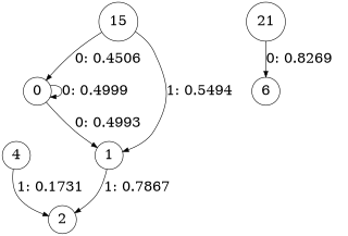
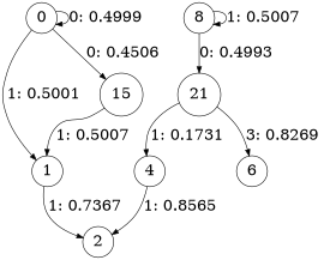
  digraph {
    node [fontsize=24 shape=circle]
    edge [fontsize=24]
    0
    1
    2
    n4 [label=15]
    4
+   8
    n7 [label=21]
    6
    0 -> 0 [label="0: 0.4999   "]
-   0 -> 1 [label="0: 0.4993   "]
-   1 -> 2 [label="1: 0.7867   "]
-   n4 -> 0 [label="0: 0.4506   "]
-   n4 -> 1 [label="1: 0.5494   "]
-   4 -> 2 [label="1: 0.1731   "]
-   n7 -> 6 [label="0: 0.8269   "]
+   0 -> 1 [label="1: 0.5001   "]
+   1 -> 2 [label="1: 0.7367   "]
+   0 -> n4 [label="0: 0.4506   "]
+   n4 -> 1 [label="1: 0.5007   "]
+   4 -> 2 [label="1: 0.8565   "]
+   8 -> 8 [label="1: 0.5007   "]
+   8 -> n7 [label="0: 0.4993   "]
+   n7 -> 4 [label="1: 0.1731   "]
+   n7 -> 6 [label="3: 0.8269   "]
  }
